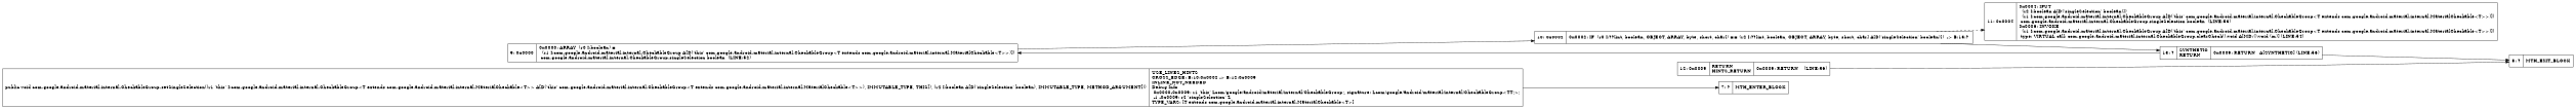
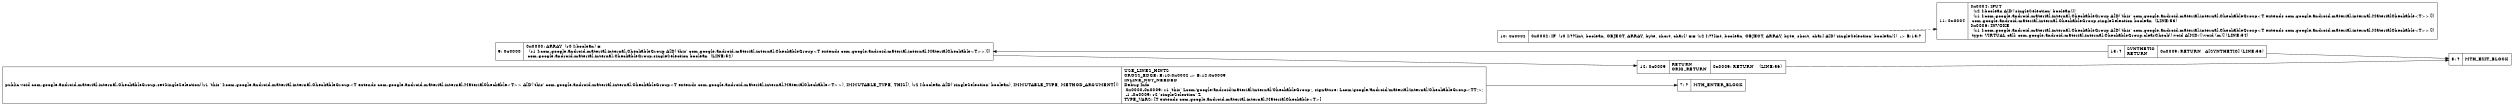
  digraph {
    rankdir=LR
    node [shape=record]
    n1 [label="{7\:\ ?|MTH_ENTER_BLOCK\l}"]
    n2 [label="{9\:\ 0x0000|0x0000: ARRAY  (r0 I:boolean) = \l  (r1 I:com.google.android.material.internal.CheckableGroup A[D('this' com.google.android.material.internal.CheckableGroup\<T extends com.google.android.material.internal.MaterialCheckable\<T\>\>)])\l com.google.android.material.internal.CheckableGroup.singleSelection boolean  (LINE:52)\l}"]
    n3 [label="{10\:\ 0x0002|0x0002: IF  (r0 I:??[int, boolean, OBJECT, ARRAY, byte, short, char]) == (r2 I:??[int, boolean, OBJECT, ARRAY, byte, short, char] A[D('singleSelection' boolean)])  \-\> B:13:? \l}"]
    n4 [label="{11\:\ 0x0004|0x0004: IPUT  \l  (r2 I:boolean A[D('singleSelection' boolean)])\l  (r1 I:com.google.android.material.internal.CheckableGroup A[D('this' com.google.android.material.internal.CheckableGroup\<T extends com.google.android.material.internal.MaterialCheckable\<T\>\>)])\l com.google.android.material.internal.CheckableGroup.singleSelection boolean  (LINE:53)\l0x0006: INVOKE  \l  (r1 I:com.google.android.material.internal.CheckableGroup A[D('this' com.google.android.material.internal.CheckableGroup\<T extends com.google.android.material.internal.MaterialCheckable\<T\>\>)])\l type: VIRTUAL call: com.google.android.material.internal.CheckableGroup.clearCheck():void A[MD:():void (m)] (LINE:54)\l}"]
    n5 [label="{13\:\ ?|SYNTHETIC\lRETURN\l|0x0009: RETURN   A[SYNTHETIC] (LINE:56)\l}"]
    n6 [label="{8\:\ ?|MTH_EXIT_BLOCK\l}"]
-   n7 [label="{12\:\ 0x0009|RETURN\lHINTS_RETURN\l|0x0009: RETURN    (LINE:56)\l}"]
+   n7 [label="{12\:\ 0x0009|RETURN\lORIG_RETURN\l|0x0009: RETURN    (LINE:56)\l}"]
    n8 [label="{public void com.google.android.material.internal.CheckableGroup.setSingleSelection((r1 'this' I:com.google.android.material.internal.CheckableGroup\<T extends com.google.android.material.internal.MaterialCheckable\<T\>\> A[D('this' com.google.android.material.internal.CheckableGroup\<T extends com.google.android.material.internal.MaterialCheckable\<T\>\>), IMMUTABLE_TYPE, THIS]), (r2 I:boolean A[D('singleSelection' boolean), IMMUTABLE_TYPE, METHOD_ARGUMENT]))  | USE_LINES_HINTS\lCROSS_EDGE: B:10:0x0002 \-\> B:12:0x0009\lINLINE_NOT_NEEDED\lDebug Info:\l  0x0000\-0x0009: r1 'this' Lcom\/google\/android\/material\/internal\/CheckableGroup;, signature: Lcom\/google\/android\/material\/internal\/CheckableGroup\<TT;\>;\l  \-1 \-0x0009: r2 'singleSelection' Z\lTYPE_VARS: [T extends com.google.android.material.internal.MaterialCheckable\<T\>]\l}"]
-   n2 -> n3
+   n2 -> n7
    n3 -> n4 [style=dashed]
-   n3 -> n5
    n5 -> n2
    n5 -> n6
    n7 -> n6
    n8 -> n1
  }
